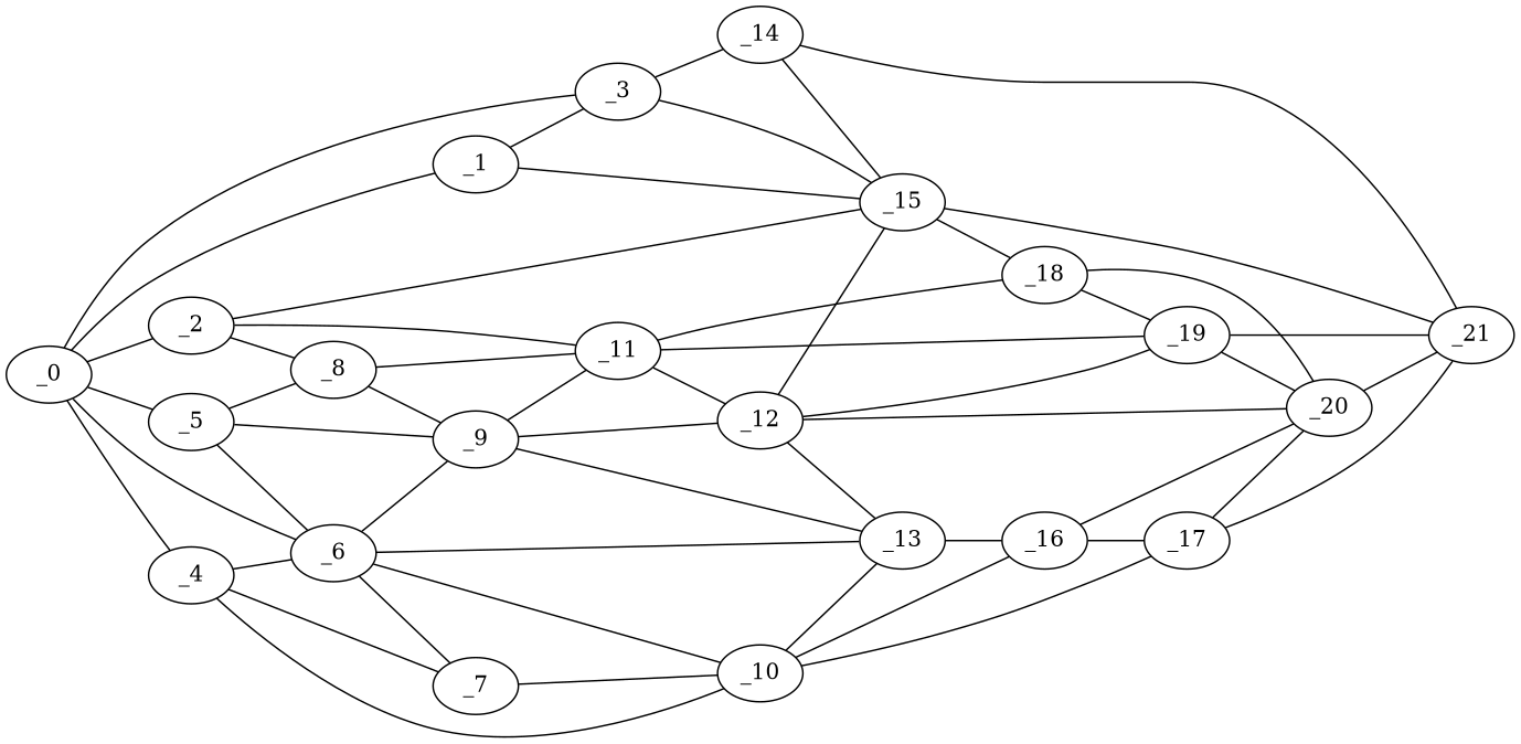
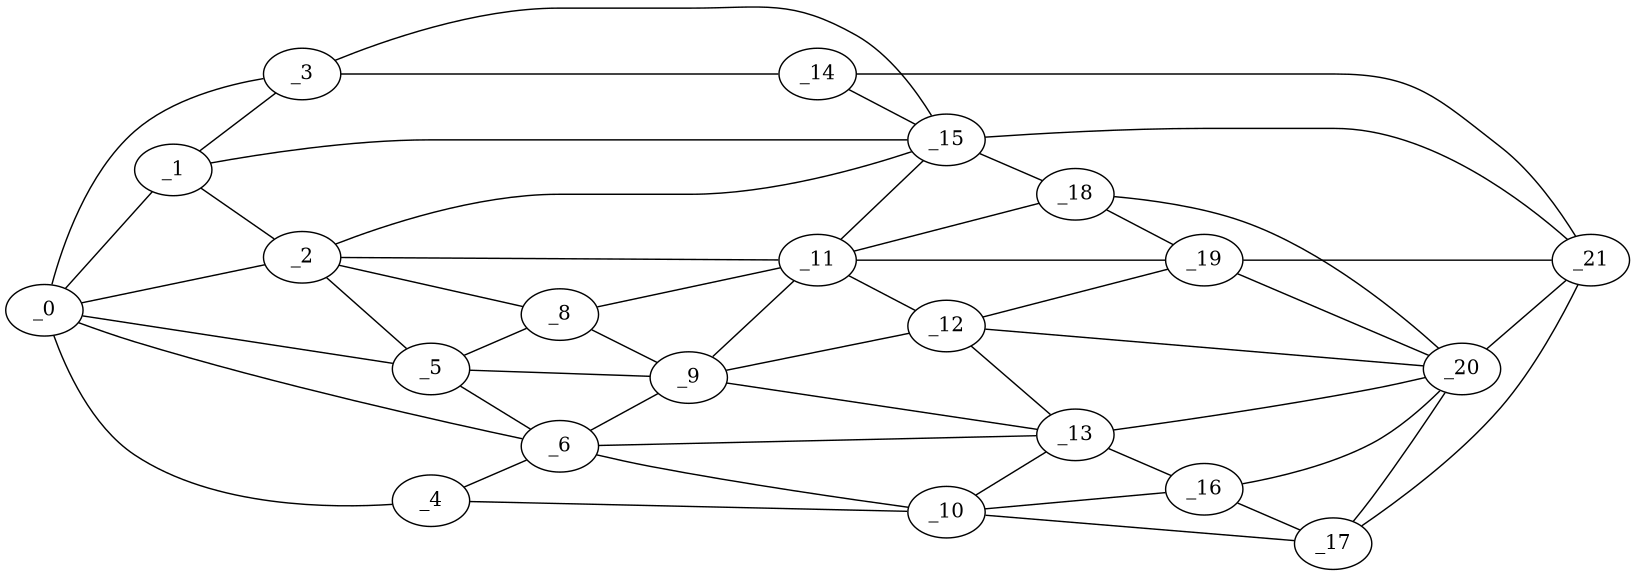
  graph {
    rankdir=LR
    node [x=53 y=82]
    edge [valence=2]
    _0 [x=40 y=40]
    _1 [x=46 y=34]
    _2 [x=49 y=54]
    _3 [x=50 y=7]
    _4 [x=50 y=124]
    _5
    _6 [y=95]
    _15 [x=83 y=33]
    _8 [x=54 y=70]
    _11 [x=68 y=68]
    _14 [x=80 y=7]
-   _7 [y=113]
    _10 [x=67 y=113]
    _9 [x=65]
    _13 [x=69 y=96]
    _18 [x=89 y=55]
    _21 [x=90 y=40]
    _12 [x=69]
    _19 [x=89 y=72]
    _17 [x=88 y=119]
    _16 [x=87 y=107]
    _20 [x=89 y=79]
    _0 -- _1 [valence=1]
    _0 -- _2
    _0 -- _3 [valence=1]
    _0 -- _4 [valence=1]
    _0 -- _5
    _0 -- _6
+   _1 -- _2
    _1 -- _3 [valence=1]
    _1 -- _15
+   _2 -- _5
    _2 -- _15
    _2 -- _8
    _2 -- _11
    _3 -- _15
    _3 -- _14 [valence=1]
    _4 -- _6
-   _4 -- _7 [valence=1]
    _4 -- _10
    _5 -- _6
    _5 -- _8 [valence=1]
    _5 -- _9
-   _6 -- _7
    _6 -- _10
    _6 -- _9 [valence=1]
    _6 -- _13
    _15 -- _18 [valence=1]
    _15 -- _21
    _8 -- _11 [valence=1]
    _8 -- _9
-   _12 -- _15
+   _11 -- _15
    _11 -- _18
    _11 -- _12
    _11 -- _19
    _14 -- _15
    _14 -- _21 [valence=1]
-   _7 -- _10
    _10 -- _13 [valence=1]
    _10 -- _17 [valence=1]
    _10 -- _16
    _9 -- _11
    _9 -- _13 [valence=1]
    _9 -- _12
    _13 -- _16
+   _13 -- _20
    _18 -- _19
    _18 -- _20 [valence=1]
    _12 -- _13
    _12 -- _19
    _12 -- _20 [valence=1]
    _19 -- _21
    _19 -- _20 [valence=1]
    _17 -- _21 [valence=1]
    _17 -- _20
    _16 -- _17 [valence=1]
    _16 -- _20 [valence=1]
    _20 -- _21 [valence=1]
  }
